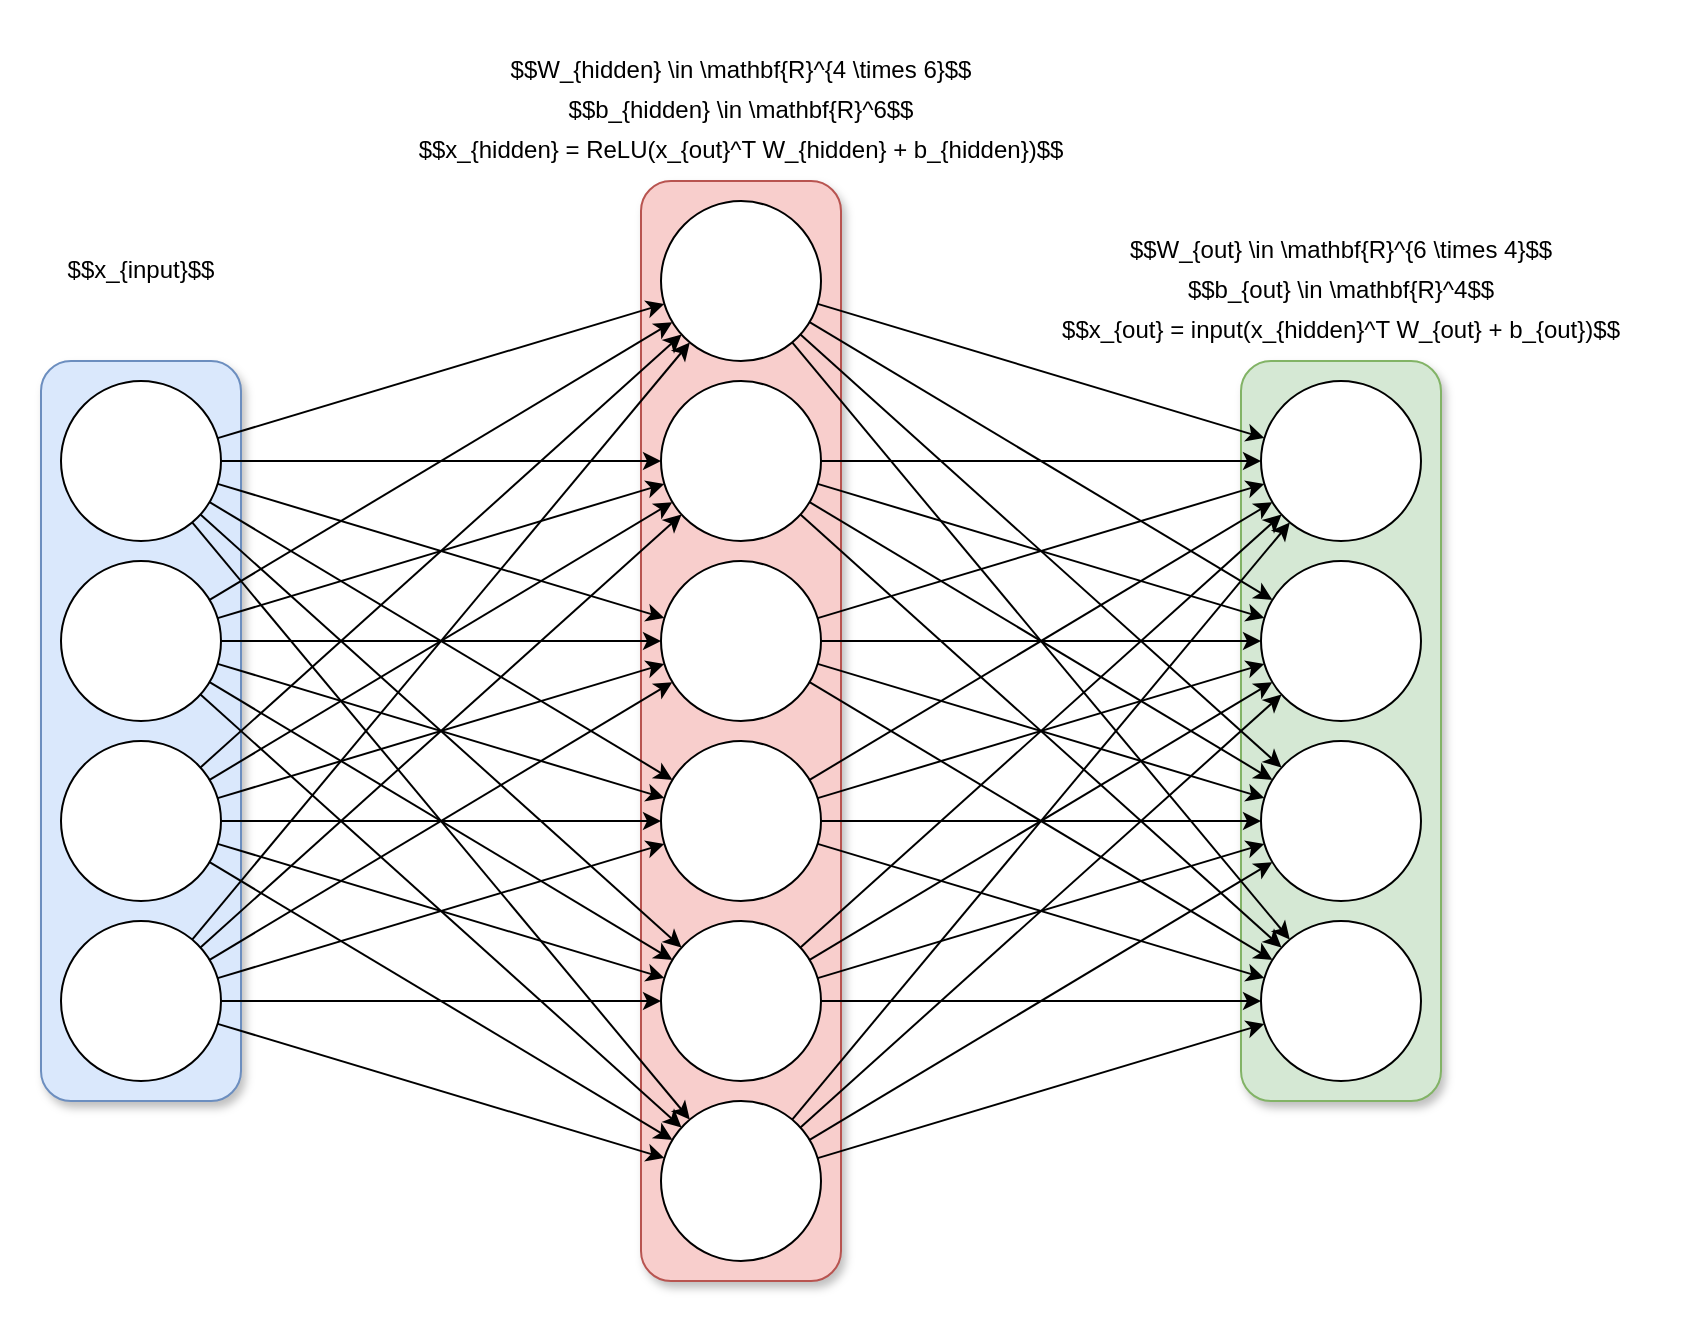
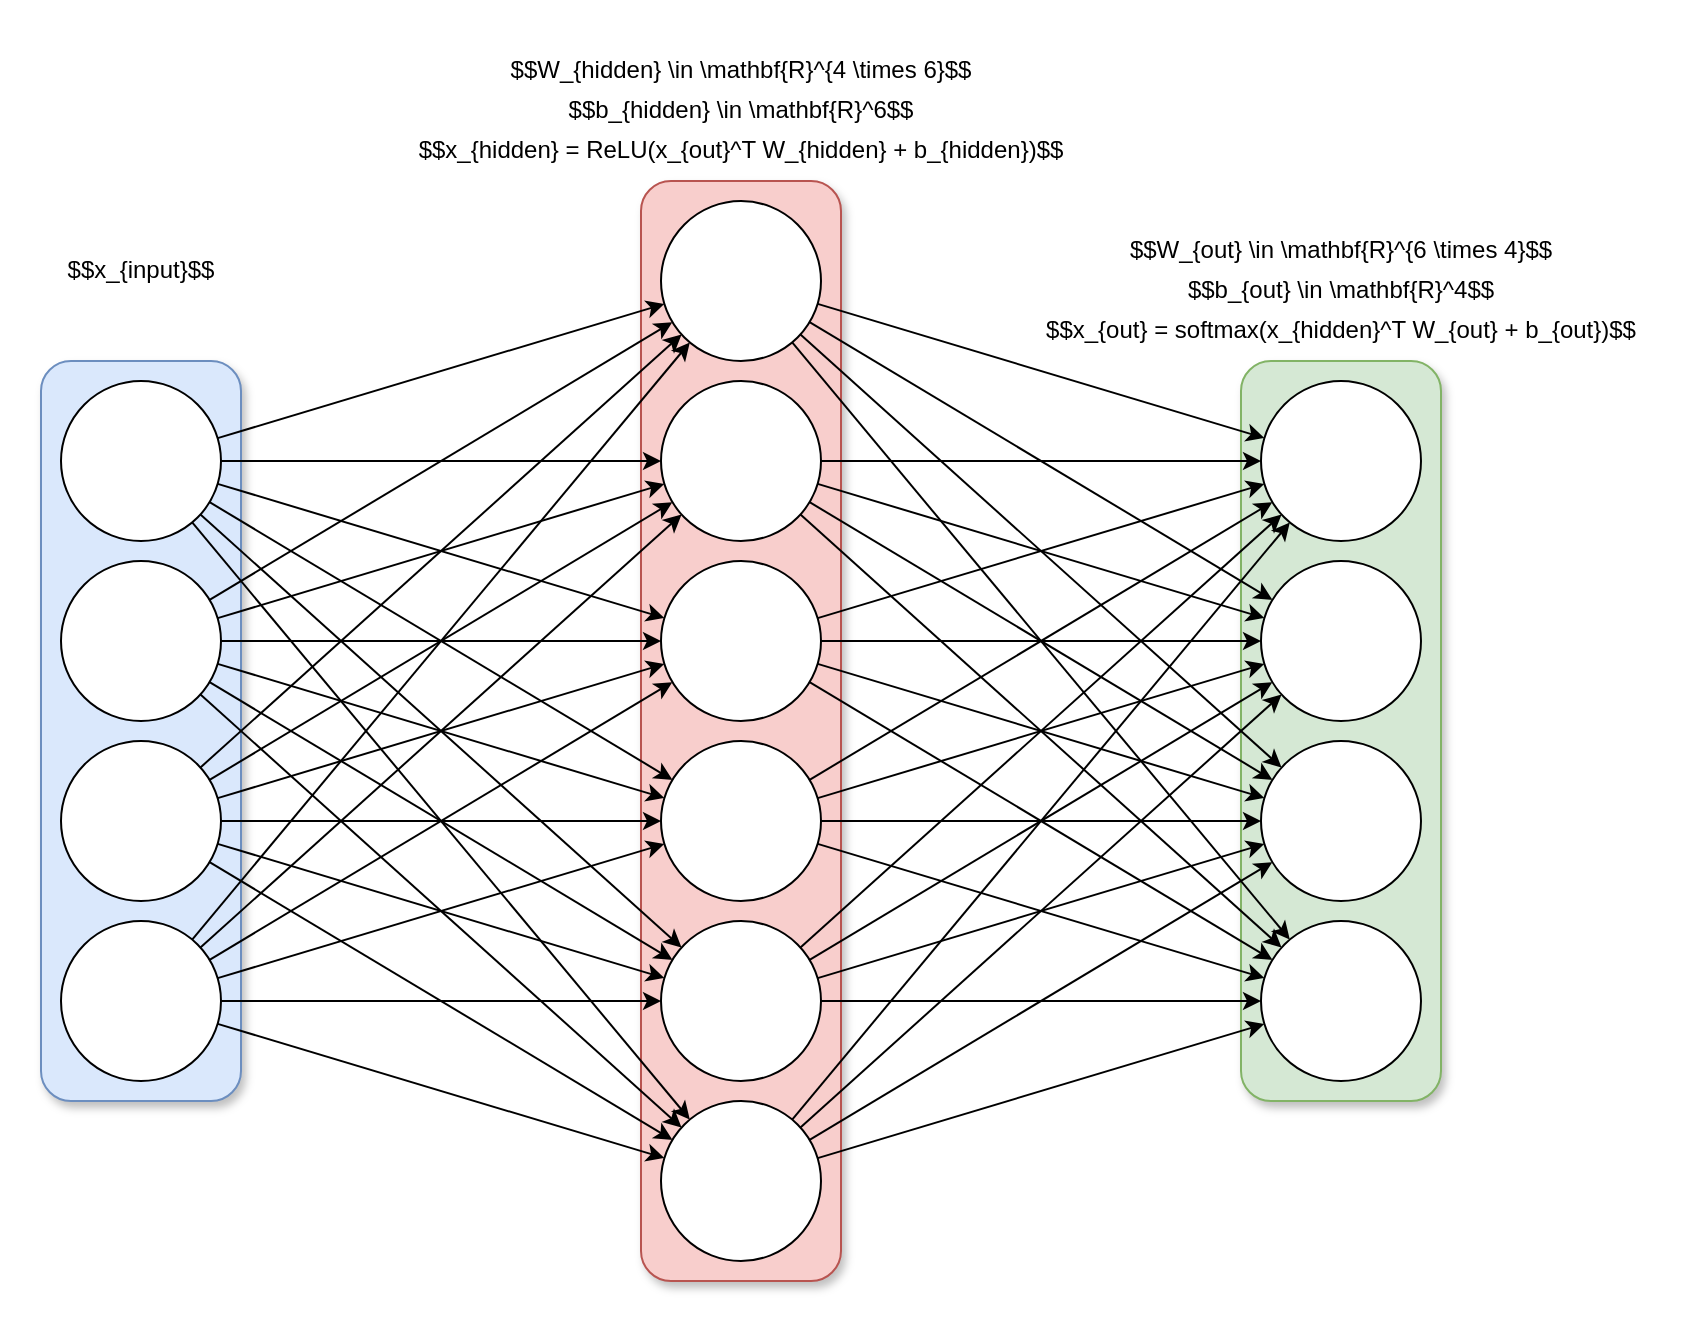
  <mxCell id="0" />
  <mxCell id="1" parent="0" />
  <mxCell id="2" value="" style="rounded=1;whiteSpace=wrap;html=1;fillColor=#d5e8d4;strokeColor=#82b366;shadow=1;" parent="1" vertex="1"><mxGeometry x="620" y="180" width="100" height="370" as="geometry" /></mxCell>
  <mxCell id="3" value="" style="rounded=1;whiteSpace=wrap;html=1;fillColor=#dae8fc;strokeColor=#6c8ebf;shadow=1;" parent="1" vertex="1"><mxGeometry x="20" y="180" width="100" height="370" as="geometry" /></mxCell>
  <mxCell id="4" value="" style="rounded=1;whiteSpace=wrap;html=1;fillColor=#f8cecc;strokeColor=#b85450;shadow=1;glass=0;" parent="1" vertex="1"><mxGeometry x="320" y="90" width="100" height="550" as="geometry" /></mxCell>
  <mxCell id="5" style="rounded=0;orthogonalLoop=1;jettySize=auto;html=1;" parent="1" source="8" target="17" edge="1"><mxGeometry relative="1" as="geometry" /></mxCell>
  <mxCell id="6" style="edgeStyle=orthogonalEdgeStyle;rounded=0;orthogonalLoop=1;jettySize=auto;html=1;" parent="1" source="8" target="16" edge="1"><mxGeometry relative="1" as="geometry" /></mxCell>
  <mxCell id="7" style="rounded=0;orthogonalLoop=1;jettySize=auto;html=1;" parent="1" source="8" target="18" edge="1"><mxGeometry relative="1" as="geometry" /></mxCell>
  <mxCell id="8" value="" style="ellipse;whiteSpace=wrap;html=1;aspect=fixed;" parent="1" vertex="1"><mxGeometry x="30" y="190" width="80" height="80" as="geometry" /></mxCell>
  <mxCell id="9" style="rounded=0;orthogonalLoop=1;jettySize=auto;html=1;" parent="1" source="10" target="21" edge="1"><mxGeometry relative="1" as="geometry" /></mxCell>
  <mxCell id="10" value="" style="ellipse;whiteSpace=wrap;html=1;aspect=fixed;" parent="1" vertex="1"><mxGeometry x="30" y="370" width="80" height="80" as="geometry" /></mxCell>
  <mxCell id="11" style="rounded=0;orthogonalLoop=1;jettySize=auto;html=1;" parent="1" source="12" target="21" edge="1"><mxGeometry relative="1" as="geometry" /></mxCell>
  <mxCell id="12" value="" style="ellipse;whiteSpace=wrap;html=1;aspect=fixed;" parent="1" vertex="1"><mxGeometry x="30" y="280" width="80" height="80" as="geometry" /></mxCell>
  <mxCell id="13" style="rounded=0;orthogonalLoop=1;jettySize=auto;html=1;" parent="1" source="14" target="21" edge="1"><mxGeometry relative="1" as="geometry" /></mxCell>
  <mxCell id="14" value="" style="ellipse;whiteSpace=wrap;html=1;aspect=fixed;" parent="1" vertex="1"><mxGeometry x="30" y="460" width="80" height="80" as="geometry" /></mxCell>
  <mxCell id="15" style="rounded=0;orthogonalLoop=1;jettySize=auto;html=1;" parent="1" source="16" target="23" edge="1"><mxGeometry relative="1" as="geometry" /></mxCell>
  <mxCell id="16" value="" style="ellipse;whiteSpace=wrap;html=1;aspect=fixed;" parent="1" vertex="1"><mxGeometry x="330" y="190" width="80" height="80" as="geometry" /></mxCell>
  <mxCell id="17" value="" style="ellipse;whiteSpace=wrap;html=1;aspect=fixed;" parent="1" vertex="1"><mxGeometry x="330" y="370" width="80" height="80" as="geometry" /></mxCell>
  <mxCell id="18" value="" style="ellipse;whiteSpace=wrap;html=1;aspect=fixed;" parent="1" vertex="1"><mxGeometry x="330" y="280" width="80" height="80" as="geometry" /></mxCell>
  <mxCell id="19" value="" style="ellipse;whiteSpace=wrap;html=1;aspect=fixed;" parent="1" vertex="1"><mxGeometry x="330" y="460" width="80" height="80" as="geometry" /></mxCell>
  <mxCell id="20" style="rounded=0;orthogonalLoop=1;jettySize=auto;html=1;" parent="1" source="21" target="23" edge="1"><mxGeometry relative="1" as="geometry" /></mxCell>
  <mxCell id="21" value="" style="ellipse;whiteSpace=wrap;html=1;aspect=fixed;" parent="1" vertex="1"><mxGeometry x="330" y="100" width="80" height="80" as="geometry" /></mxCell>
  <mxCell id="22" value="" style="ellipse;whiteSpace=wrap;html=1;aspect=fixed;" parent="1" vertex="1"><mxGeometry x="330" y="550" width="80" height="80" as="geometry" /></mxCell>
  <mxCell id="23" value="" style="ellipse;whiteSpace=wrap;html=1;aspect=fixed;" parent="1" vertex="1"><mxGeometry x="630" y="190" width="80" height="80" as="geometry" /></mxCell>
  <mxCell id="24" value="" style="ellipse;whiteSpace=wrap;html=1;aspect=fixed;" parent="1" vertex="1"><mxGeometry x="630" y="370" width="80" height="80" as="geometry" /></mxCell>
  <mxCell id="25" value="" style="ellipse;whiteSpace=wrap;html=1;aspect=fixed;" parent="1" vertex="1"><mxGeometry x="630" y="280" width="80" height="80" as="geometry" /></mxCell>
  <mxCell id="26" value="" style="ellipse;whiteSpace=wrap;html=1;aspect=fixed;" parent="1" vertex="1"><mxGeometry x="630" y="460" width="80" height="80" as="geometry" /></mxCell>
  <mxCell id="27" style="rounded=0;orthogonalLoop=1;jettySize=auto;html=1;" parent="1" source="8" target="21" edge="1"><mxGeometry relative="1" as="geometry" /></mxCell>
  <mxCell id="28" style="rounded=0;orthogonalLoop=1;jettySize=auto;html=1;" parent="1" source="8" target="19" edge="1"><mxGeometry relative="1" as="geometry" /></mxCell>
  <mxCell id="29" style="rounded=0;orthogonalLoop=1;jettySize=auto;html=1;" parent="1" source="8" target="22" edge="1"><mxGeometry relative="1" as="geometry" /></mxCell>
  <mxCell id="30" style="rounded=0;orthogonalLoop=1;jettySize=auto;html=1;" parent="1" source="12" target="16" edge="1"><mxGeometry relative="1" as="geometry" /></mxCell>
  <mxCell id="31" style="rounded=0;orthogonalLoop=1;jettySize=auto;html=1;" parent="1" source="12" target="18" edge="1"><mxGeometry relative="1" as="geometry" /></mxCell>
  <mxCell id="32" style="rounded=0;orthogonalLoop=1;jettySize=auto;html=1;" parent="1" source="12" target="17" edge="1"><mxGeometry relative="1" as="geometry" /></mxCell>
  <mxCell id="33" style="rounded=0;orthogonalLoop=1;jettySize=auto;html=1;" parent="1" source="12" target="19" edge="1"><mxGeometry relative="1" as="geometry" /></mxCell>
  <mxCell id="34" style="rounded=0;orthogonalLoop=1;jettySize=auto;html=1;" parent="1" source="12" target="22" edge="1"><mxGeometry relative="1" as="geometry" /></mxCell>
  <mxCell id="35" style="rounded=0;orthogonalLoop=1;jettySize=auto;html=1;" parent="1" source="10" target="16" edge="1"><mxGeometry relative="1" as="geometry" /></mxCell>
  <mxCell id="36" style="rounded=0;orthogonalLoop=1;jettySize=auto;html=1;" parent="1" source="10" target="18" edge="1"><mxGeometry relative="1" as="geometry" /></mxCell>
  <mxCell id="37" style="rounded=0;orthogonalLoop=1;jettySize=auto;html=1;" parent="1" source="10" target="17" edge="1"><mxGeometry relative="1" as="geometry" /></mxCell>
  <mxCell id="38" style="rounded=0;orthogonalLoop=1;jettySize=auto;html=1;" parent="1" source="10" target="19" edge="1"><mxGeometry relative="1" as="geometry" /></mxCell>
  <mxCell id="39" style="rounded=0;orthogonalLoop=1;jettySize=auto;html=1;" parent="1" source="10" target="22" edge="1"><mxGeometry relative="1" as="geometry" /></mxCell>
  <mxCell id="40" style="rounded=0;orthogonalLoop=1;jettySize=auto;html=1;" parent="1" source="14" target="16" edge="1"><mxGeometry relative="1" as="geometry" /></mxCell>
  <mxCell id="41" style="rounded=0;orthogonalLoop=1;jettySize=auto;html=1;" parent="1" source="14" target="18" edge="1"><mxGeometry relative="1" as="geometry" /></mxCell>
  <mxCell id="42" style="rounded=0;orthogonalLoop=1;jettySize=auto;html=1;" parent="1" source="14" target="17" edge="1"><mxGeometry relative="1" as="geometry" /></mxCell>
  <mxCell id="43" style="rounded=0;orthogonalLoop=1;jettySize=auto;html=1;" parent="1" source="14" target="19" edge="1"><mxGeometry relative="1" as="geometry" /></mxCell>
  <mxCell id="44" style="rounded=0;orthogonalLoop=1;jettySize=auto;html=1;" parent="1" source="14" target="22" edge="1"><mxGeometry relative="1" as="geometry" /></mxCell>
  <mxCell id="45" value="$$W_{hidden} \in \mathbf{R}^{4 \times 6}$$" style="text;html=1;align=center;verticalAlign=middle;resizable=0;points=[];autosize=1;strokeColor=none;fillColor=none;" parent="1" vertex="1"><mxGeometry x="245" y="20" width="250" height="30" as="geometry" /></mxCell>
  <mxCell id="46" value="$$W_{out} \in \mathbf{R}^{6 \times 4}$$" style="text;html=1;align=center;verticalAlign=middle;resizable=0;points=[];autosize=1;strokeColor=none;fillColor=none;" parent="1" vertex="1"><mxGeometry x="555" y="110" width="230" height="30" as="geometry" /></mxCell>
  <mxCell id="47" style="rounded=0;orthogonalLoop=1;jettySize=auto;html=1;" parent="1" source="21" target="25" edge="1"><mxGeometry relative="1" as="geometry" /></mxCell>
  <mxCell id="48" style="rounded=0;orthogonalLoop=1;jettySize=auto;html=1;" parent="1" source="21" target="24" edge="1"><mxGeometry relative="1" as="geometry" /></mxCell>
  <mxCell id="49" style="rounded=0;orthogonalLoop=1;jettySize=auto;html=1;" parent="1" source="21" target="26" edge="1"><mxGeometry relative="1" as="geometry" /></mxCell>
  <mxCell id="50" style="rounded=0;orthogonalLoop=1;jettySize=auto;html=1;" parent="1" source="16" target="25" edge="1"><mxGeometry relative="1" as="geometry" /></mxCell>
  <mxCell id="51" style="rounded=0;orthogonalLoop=1;jettySize=auto;html=1;" parent="1" source="16" target="24" edge="1"><mxGeometry relative="1" as="geometry" /></mxCell>
  <mxCell id="52" style="rounded=0;orthogonalLoop=1;jettySize=auto;html=1;" parent="1" source="16" target="26" edge="1"><mxGeometry relative="1" as="geometry" /></mxCell>
  <mxCell id="53" style="rounded=0;orthogonalLoop=1;jettySize=auto;html=1;" parent="1" source="18" target="26" edge="1"><mxGeometry relative="1" as="geometry" /></mxCell>
  <mxCell id="54" style="rounded=0;orthogonalLoop=1;jettySize=auto;html=1;" parent="1" source="17" target="26" edge="1"><mxGeometry relative="1" as="geometry" /></mxCell>
  <mxCell id="55" style="rounded=0;orthogonalLoop=1;jettySize=auto;html=1;" parent="1" source="19" target="26" edge="1"><mxGeometry relative="1" as="geometry" /></mxCell>
  <mxCell id="56" style="rounded=0;orthogonalLoop=1;jettySize=auto;html=1;" parent="1" source="22" target="26" edge="1"><mxGeometry relative="1" as="geometry" /></mxCell>
  <mxCell id="57" style="rounded=0;orthogonalLoop=1;jettySize=auto;html=1;" parent="1" source="22" target="24" edge="1"><mxGeometry relative="1" as="geometry" /></mxCell>
  <mxCell id="58" style="rounded=0;orthogonalLoop=1;jettySize=auto;html=1;" parent="1" source="22" target="25" edge="1"><mxGeometry relative="1" as="geometry" /></mxCell>
  <mxCell id="59" style="rounded=0;orthogonalLoop=1;jettySize=auto;html=1;" parent="1" source="22" target="23" edge="1"><mxGeometry relative="1" as="geometry" /></mxCell>
  <mxCell id="60" style="rounded=0;orthogonalLoop=1;jettySize=auto;html=1;" parent="1" source="19" target="23" edge="1"><mxGeometry relative="1" as="geometry" /></mxCell>
  <mxCell id="61" style="rounded=0;orthogonalLoop=1;jettySize=auto;html=1;" parent="1" source="17" target="23" edge="1"><mxGeometry relative="1" as="geometry" /></mxCell>
  <mxCell id="62" style="rounded=0;orthogonalLoop=1;jettySize=auto;html=1;" parent="1" source="18" target="23" edge="1"><mxGeometry relative="1" as="geometry" /></mxCell>
  <mxCell id="63" style="rounded=0;orthogonalLoop=1;jettySize=auto;html=1;" parent="1" source="18" target="25" edge="1"><mxGeometry relative="1" as="geometry" /></mxCell>
  <mxCell id="64" style="rounded=0;orthogonalLoop=1;jettySize=auto;html=1;" parent="1" source="18" target="24" edge="1"><mxGeometry relative="1" as="geometry" /></mxCell>
  <mxCell id="65" style="rounded=0;orthogonalLoop=1;jettySize=auto;html=1;" parent="1" source="17" target="24" edge="1"><mxGeometry relative="1" as="geometry" /></mxCell>
  <mxCell id="66" style="rounded=0;orthogonalLoop=1;jettySize=auto;html=1;" parent="1" source="19" target="24" edge="1"><mxGeometry relative="1" as="geometry" /></mxCell>
  <mxCell id="67" style="rounded=0;orthogonalLoop=1;jettySize=auto;html=1;" parent="1" source="19" target="25" edge="1"><mxGeometry relative="1" as="geometry" /></mxCell>
  <mxCell id="68" style="rounded=0;orthogonalLoop=1;jettySize=auto;html=1;" parent="1" source="17" target="25" edge="1"><mxGeometry relative="1" as="geometry" /></mxCell>
  <mxCell id="69" value="$$x_{hidden} = ReLU(x_{out}^T W_{hidden} + b_{hidden})$$" style="text;html=1;align=center;verticalAlign=middle;resizable=0;points=[];autosize=1;strokeColor=none;fillColor=none;" parent="1" vertex="1"><mxGeometry x="190" y="60" width="360" height="30" as="geometry" /></mxCell>
- <mxCell id="70" value="$$x_{out} = input(x_{hidden}^T W_{out} + b_{out})$$" style="text;html=1;align=center;verticalAlign=middle;resizable=0;points=[];autosize=1;strokeColor=none;fillColor=none;" parent="1" vertex="1"><mxGeometry x="510" y="150" width="320" height="30" as="geometry" /></mxCell>
+ <mxCell id="70" value="$$x_{out} = softmax(x_{hidden}^T W_{out} + b_{out})$$" style="text;html=1;align=center;verticalAlign=middle;resizable=0;points=[];autosize=1;strokeColor=none;fillColor=none;" parent="1" vertex="1"><mxGeometry x="510" y="150" width="320" height="30" as="geometry" /></mxCell>
  <mxCell id="71" value="$$x_{input}$$" style="text;html=1;align=center;verticalAlign=middle;resizable=0;points=[];autosize=1;strokeColor=none;fillColor=none;" parent="1" vertex="1"><mxGeometry x="20" y="120" width="100" height="30" as="geometry" /></mxCell>
  <mxCell id="72" value="$$b_{hidden} \in \mathbf{R}^6$$" style="text;html=1;align=center;verticalAlign=middle;resizable=0;points=[];autosize=1;strokeColor=none;fillColor=none;" parent="1" vertex="1"><mxGeometry x="270" y="40" width="200" height="30" as="geometry" /></mxCell>
  <mxCell id="73" value="$$b_{out} \in \mathbf{R}^4$$" style="text;html=1;align=center;verticalAlign=middle;resizable=0;points=[];autosize=1;strokeColor=none;fillColor=none;" parent="1" vertex="1"><mxGeometry x="580" y="130" width="180" height="30" as="geometry" /></mxCell>
